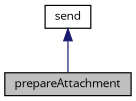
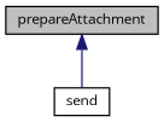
  digraph {
    rankdir=TB
    fontname="Open Sans"
    node [color=black fontname="Open Sans" fontsize=10 shape=record style=filled]
    n1 [fillcolor=grey75 fontcolor=black height=0.2 label=prepareAttachment width=0.4]
    n2 [fillcolor=white height=0.2 label=send width=0.4]
-   n2 -> n1 [color=midnightblue dir=back fontname="Open Sans" fontsize=10 labelfontname=Helvetica labelfontsize=10 style=solid]
+   n1 -> n2 [color=midnightblue dir=back fontname="Open Sans" fontsize=10 labelfontname=Helvetica labelfontsize=10 style=solid]
  }
